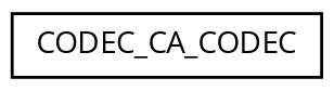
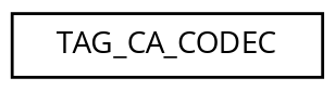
  digraph {
    rankdir=TB
    fontname="Open Sans"
-   n1 [color=black fillcolor=white fontname="Open Sans" fontsize=10 height=0.2 label=CODEC_CA_CODEC shape=record style=filled width=0.4]
+   n1 [color=black fillcolor=white fontname="Open Sans" fontsize=10 height=0.2 label=TAG_CA_CODEC shape=record style=filled width=0.4]
  }
